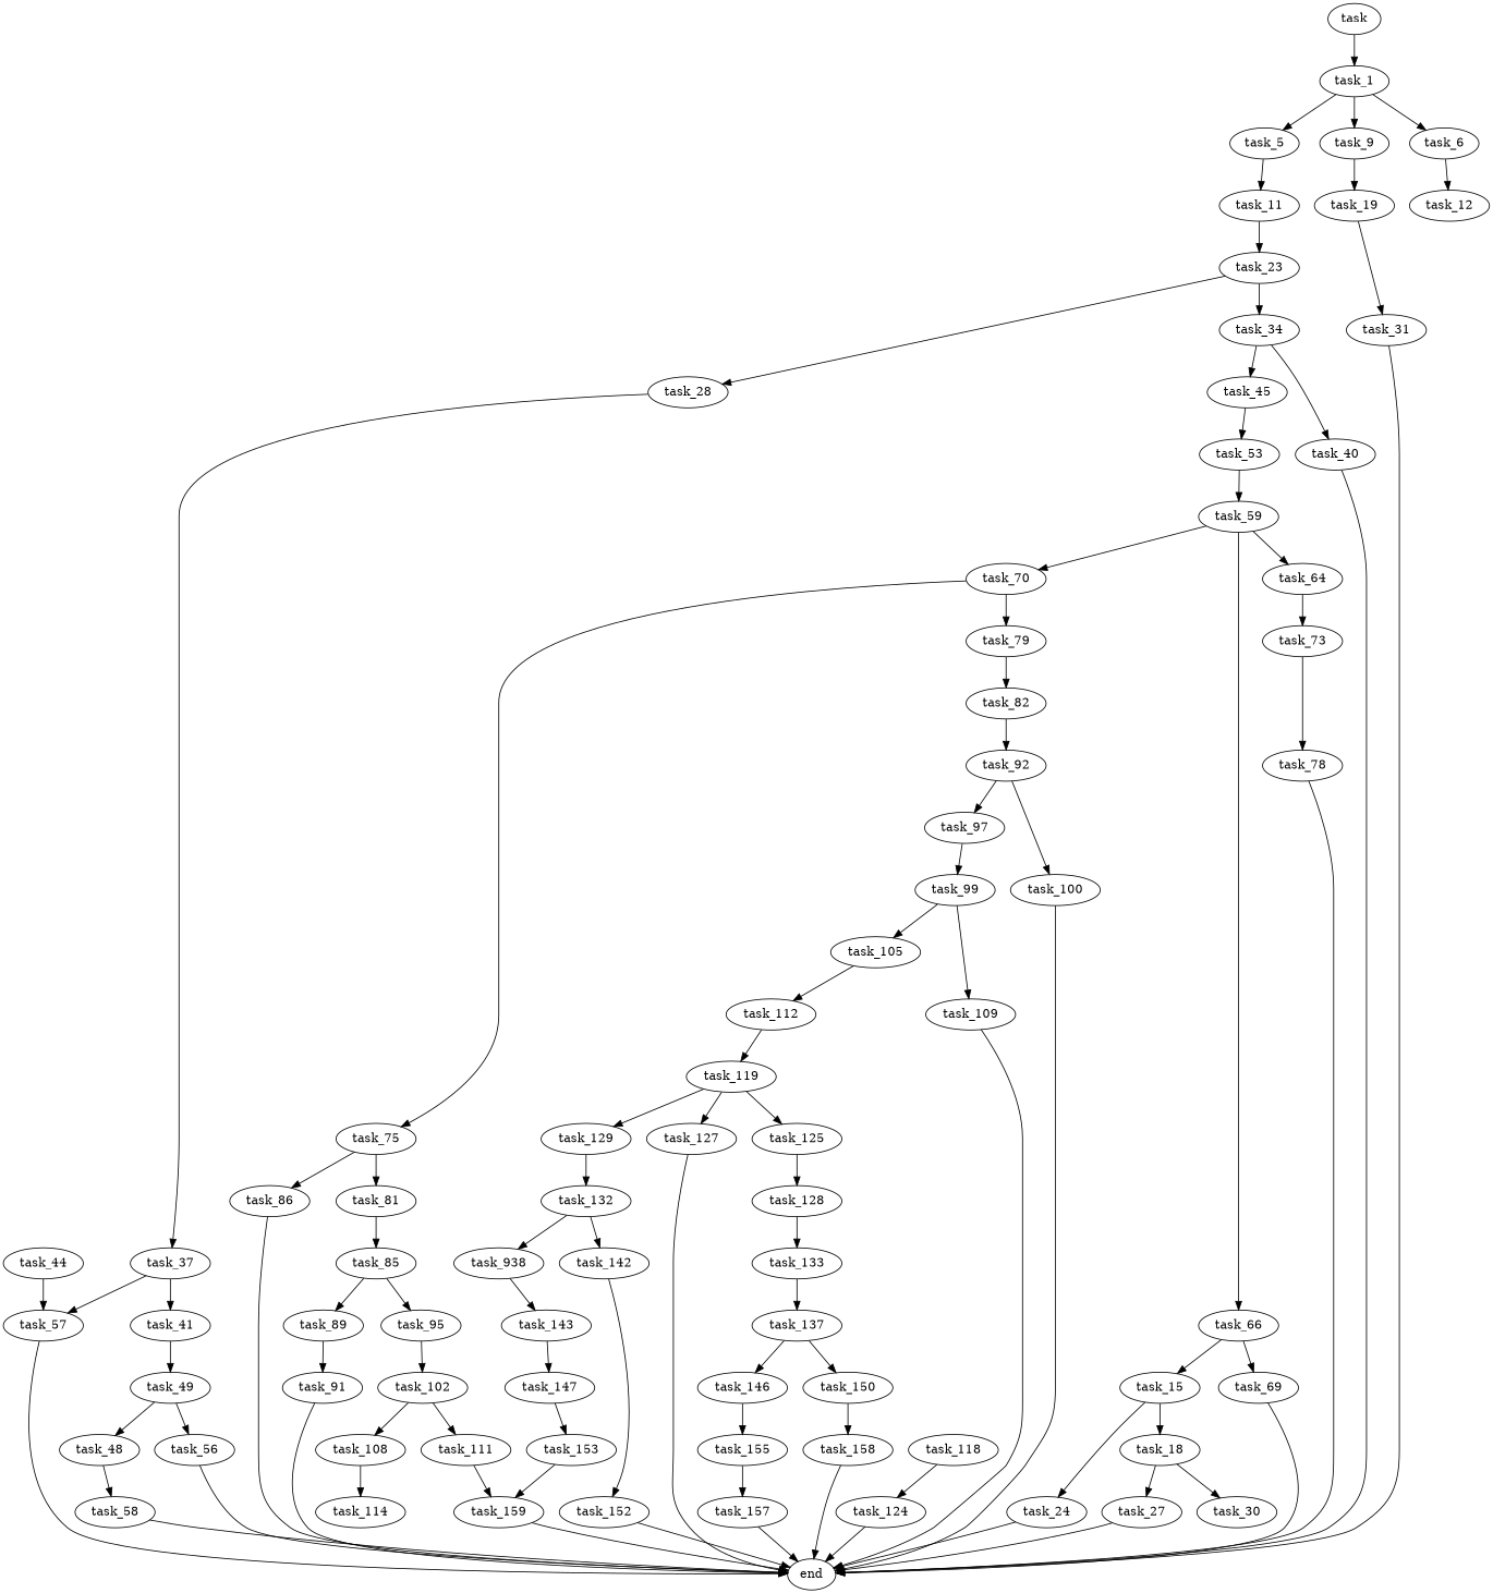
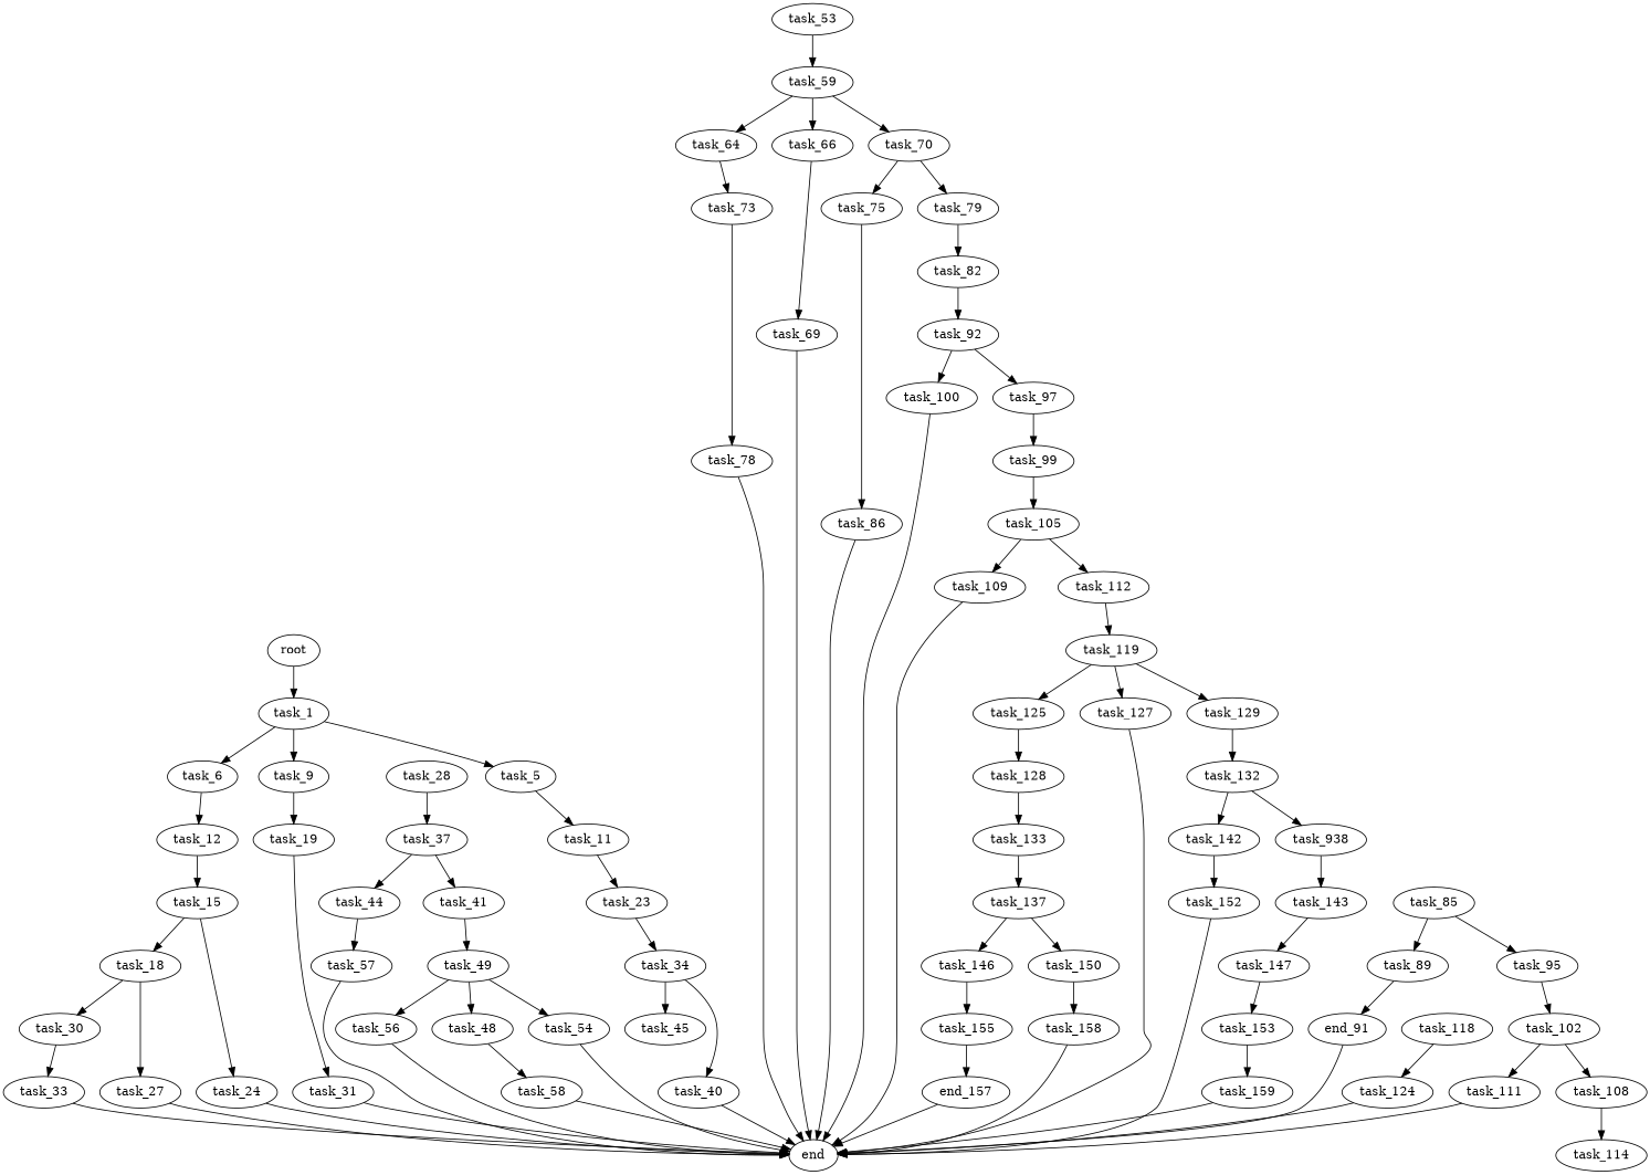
  digraph {
-   root [label=task]
+   root
    task_1
    task_5
    task_6
    task_9
    task_11
    task_12
    task_19
    task_23
    task_15
    task_31
    task_28
    task_34
    task_18
    task_24
    end
    task_37
    task_40
    task_45
    task_27
    task_30
+   task_33
    task_41
    task_44
    task_53
    task_49
    task_57
    task_59
    task_48
    task_58
+   task_54
    task_56
    task_64
    task_66
    task_70
    task_73
    task_69
    task_75
    task_79
    task_78
-   task_81
    task_86
    task_82
    task_85
    task_92
    task_89
    task_95
    task_97
    task_100
-   task_91
+   task_91 [label=end_91]
    task_102
    task_99
    task_108
    task_111
    task_105
    task_114
    task_109
    task_112
    task_119
    task_125
    task_127
    task_129
    task_128
    task_132
    task_118
    task_124
    task_133
    n68 [label=task_938]
    task_142
    task_137
    task_146
    task_150
    task_143
    task_152
    task_147
    task_155
    task_158
-   task_157
+   task_157 [label=end_157]
    task_153
    task_159
    root -> task_1
    task_1 -> task_5
    task_1 -> task_6
    task_1 -> task_9
    task_5 -> task_11
    task_6 -> task_12
    task_9 -> task_19
    task_11 -> task_23
-   task_66 -> task_15
+   task_12 -> task_15
    task_19 -> task_31
-   task_23 -> task_28
    task_23 -> task_34
    task_15 -> task_18
    task_15 -> task_24
    task_31 -> end
    task_28 -> task_37
    task_34 -> task_40
    task_34 -> task_45
    task_18 -> task_27
    task_18 -> task_30
    task_24 -> end
    task_37 -> task_41
-   task_37 -> task_57
+   task_37 -> task_44
    task_40 -> end
-   task_45 -> task_53
    task_27 -> end
+   task_30 -> task_33
+   task_33 -> end
    task_41 -> task_49
    task_44 -> task_57
    task_53 -> task_59
    task_49 -> task_48
+   task_49 -> task_54
    task_49 -> task_56
    task_57 -> end
    task_59 -> task_64
    task_59 -> task_66
    task_59 -> task_70
    task_48 -> task_58
    task_58 -> end
+   task_54 -> end
    task_56 -> end
    task_64 -> task_73
    task_66 -> task_69
    task_70 -> task_75
    task_70 -> task_79
    task_73 -> task_78
    task_69 -> end
-   task_75 -> task_81
    task_75 -> task_86
    task_79 -> task_82
    task_78 -> end
-   task_81 -> task_85
    task_86 -> end
    task_82 -> task_92
    task_85 -> task_89
    task_85 -> task_95
    task_92 -> task_97
    task_92 -> task_100
    task_89 -> task_91
    task_95 -> task_102
    task_97 -> task_99
    task_100 -> end
    task_91 -> end
    task_102 -> task_108
    task_102 -> task_111
    task_99 -> task_105
    task_108 -> task_114
-   task_111 -> task_159
-   task_99 -> task_109
+   task_111 -> end
+   task_105 -> task_109
    task_105 -> task_112
    task_109 -> end
    task_112 -> task_119
    task_119 -> task_125
    task_119 -> task_127
    task_119 -> task_129
    task_125 -> task_128
    task_127 -> end
    task_129 -> task_132
    task_128 -> task_133
    task_132 -> n68
    task_132 -> task_142
    task_118 -> task_124
    task_124 -> end
    task_133 -> task_137
    n68 -> task_143
    task_142 -> task_152
    task_137 -> task_146
    task_137 -> task_150
    task_146 -> task_155
    task_150 -> task_158
    task_143 -> task_147
    task_152 -> end
    task_147 -> task_153
    task_155 -> task_157
    task_158 -> end
    task_157 -> end
    task_153 -> task_159
    task_159 -> end
  }
